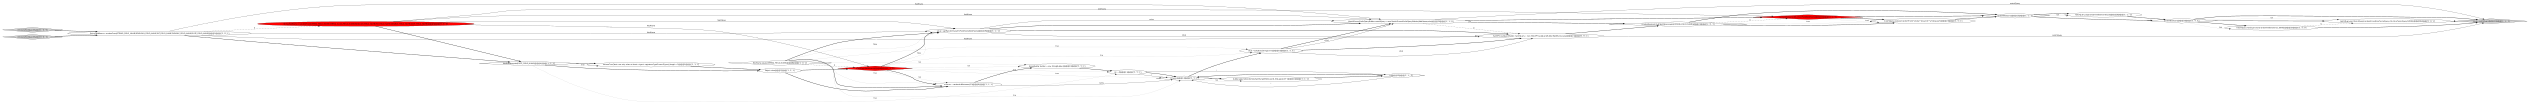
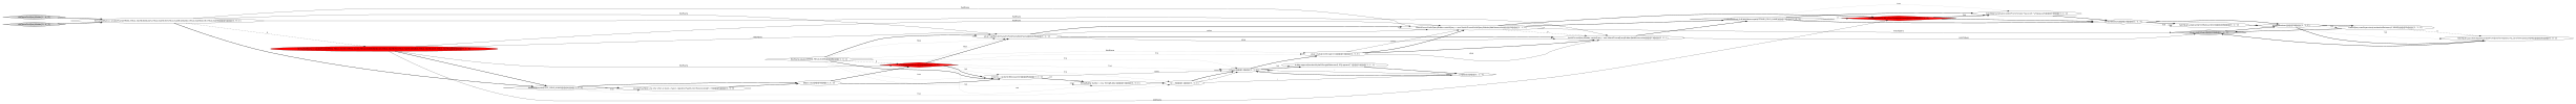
  digraph {
    fontname=Nunito
    rankdir=LR
    node [fillcolor=white fontname=Nunito shape=ellipse style=filled]
    edge [fontname=Nunito style=bold]
    n1 [label="int i = 0@@@11@@@['1', '1', '1']"]
    n2 [label="i < terms@@@12@@@['1', '1', '1']" shape=diamond]
    n3 [label="i++@@@13@@@['1', '1', '1']" shape=diamond]
    n4 [label="value = builder.toString().trim()@@@16@@@['1', '1', '1']"]
    n5 [label="builder.append(randomAlphaOfLengthBetween(1,10)).append(\" \")@@@14@@@['1', '1', '1']"]
    n6 [label="MatchPhrasePrefixQueryBuilder matchQuery = new MatchPhrasePrefixQueryBuilder(fieldName,value)@@@21@@@['1', '1', '0']"]
    n7 [label="MatchPhraseQueryBuilder matchQuery = new MatchPhraseQueryBuilder(fieldName,value)@@@21@@@['0', '0', '1']"]
    n8 [label="randomBoolean()@@@25@@@['1', '1', '1']" shape=diamond]
    n9 [label="randomBoolean()@@@28@@@['1', '1', '1']" shape=diamond]
    n10 [label="matchQuery.slop(randomIntBetween(0,10))@@@26@@@['1', '1', '1']"]
    n11 [label="matchQuery.maxExpansions(randomIntBetween(1,10000))@@@29@@@['1', '1', '0']"]
    n12 [fillcolor=lightgray label="return matchQuery@@@31@@@['1', '1', '1']" shape=diamond]
    n13 [label="matchQuery.zeroTermsQuery(randomFrom(ZeroTermsQuery.ALL,ZeroTermsQuery.NONE))@@@29@@@['0', '0', '1']"]
    n14 [fillcolor=red label="randomBoolean() && isTextField(fieldName)@@@22@@@['0', '1', '0']" shape=diamond]
    n15 [label="randomBoolean() && fieldName.equals(STRING_FIELD_NAME)@@@22@@@['1', '0', '1']" shape=diamond]
    n16 [fillcolor=lightgray label="doCreateTestQueryBuilder['1', '0', '0']" shape=diamond]
    n17 [label="String fieldName = randomFrom(STRING_FIELD_NAME,BOOLEAN_FIELD_NAME,INT_FIELD_NAME,DOUBLE_FIELD_NAME,DATE_FIELD_NAME)@@@3@@@['1', '0', '1']"]
    n18 [fillcolor=red label="String fieldName = randomFrom(STRING_FIELD_NAME,STRING_ALIAS_FIELD_NAME,BOOLEAN_FIELD_NAME,INT_FIELD_NAME,DOUBLE_FIELD_NAME,DATE_FIELD_NAME)@@@3@@@['0', '1', '0']"]
    n19 [label="value = getRandomValueForFieldName(fieldName)@@@19@@@['1', '1', '1']"]
    n20 [label="fieldName.equals(DATE_FIELD_NAME)@@@4@@@['1', '1', '1']" shape=diamond]
    n21 [fillcolor=lightgray label="doCreateTestQueryBuilder['0', '0', '1']" shape=diamond]
    n22 [fillcolor=red label="isTextField(fieldName)@@@8@@@['0', '1', '0']" shape=diamond]
    n23 [label="int terms = randomIntBetween(0,3)@@@9@@@['1', '1', '1']"]
    n24 [label="StringBuilder builder = new StringBuilder()@@@10@@@['1', '1', '1']"]
    n25 [label="matchQuery.analyzer(randomFrom(\"simple\",\"keyword\",\"whitespace\"))@@@23@@@['1', '1', '1']"]
    n26 [label="assumeTrue(\"test runs only when at least a type is registered\",getCurrentTypes().length > 0)@@@5@@@['1', '1', '1']"]
    n27 [label="Object value@@@7@@@['1', '1', '1']"]
    n28 [label="fieldName.equals(STRING_FIELD_NAME)@@@8@@@['1', '0', '1']" shape=diamond]
    n1 -> n2
    n1 -> n2 [label=i style=solid]
    n1 -> n3 [label=i style=solid]
    n2 -> n4
    n2 -> n5
    n2 -> n5 [label=true style=dotted]
    n3 -> n2 [label=i style=solid]
    n3 -> n2
    n4 -> n6
    n4 -> n6 [label=value style=solid]
    n4 -> n7
    n4 -> n7 [label=value style=solid]
    n5 -> n3
    n6 -> n7 [label=0 style=dashed]
    n6 -> n12 [label=matchQuery style=solid]
    n6 -> n14
    n6 -> n15
    n7 -> n12 [label=matchQuery style=solid]
    n7 -> n15
    n8 -> n9
    n8 -> n10 [label=true style=dotted]
    n8 -> n10
    n9 -> n11 [label=true style=dotted]
    n9 -> n11
-   n9 -> n12
+   n12 -> n9
    n9 -> n13 [label=true style=dotted]
    n9 -> n13
    n10 -> n9
    n11 -> n12
    n11 -> n13 [label=0 style=dashed]
    n13 -> n12
    n14 -> n8
    n14 -> n25
    n14 -> n25 [label=true style=dotted]
    n15 -> n8
    n15 -> n14 [label=0 style=dashed]
    n15 -> n25 [label=true style=dotted]
    n15 -> n25
    n16 -> n17
    n17 -> n6 [label=fieldName style=solid]
    n17 -> n7 [label=fieldName style=solid]
    n17 -> n18 [label=0 style=dashed]
    n17 -> n19 [label=fieldName style=solid]
    n17 -> n20
    n18 -> n6 [label=fieldName style=solid]
    n18 -> n14 [label=fieldName style=solid]
    n18 -> n19 [label=fieldName style=solid]
    n18 -> n20
    n18 -> n22 [label=fieldName style=solid]
    n19 -> n6 [label=value style=solid]
    n19 -> n6
    n19 -> n7
    n19 -> n7 [label=value style=solid]
    n20 -> n1 [label=true style=dotted]
    n20 -> n26
    n20 -> n26 [label=true style=dotted]
    n20 -> n27
    n21 -> n17
    n22 -> n1 [label=true style=dotted]
    n22 -> n2 [label=true style=dotted]
    n22 -> n4 [label=true style=dotted]
    n22 -> n19
    n22 -> n19 [label=false style=dotted]
    n22 -> n23 [label=true style=dotted]
    n22 -> n23
    n22 -> n24 [label=true style=dotted]
    n23 -> n2 [label=terms style=solid]
    n23 -> n24
    n24 -> n1
    n25 -> n8
    n26 -> n27
    n27 -> n22
    n27 -> n23
    n28 -> n2 [label=true style=dotted]
-   n28 -> n4 [label=true style=dotted]
+   n28 -> n4 [label=fieldName style=dotted]
    n28 -> n19
    n28 -> n19 [label=false style=dotted]
    n28 -> n22 [label=0 style=dashed]
    n28 -> n23 [label=true style=dotted]
    n28 -> n23
    n28 -> n24 [label=true style=dotted]
  }
